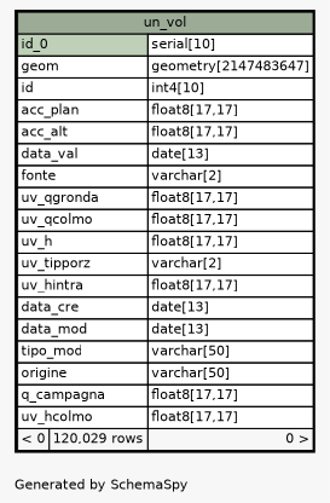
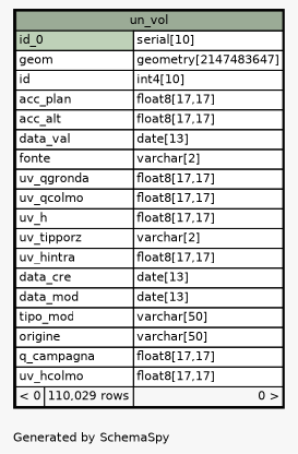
  digraph {
    bgcolor="#f7f7f7"
    fontname=Helvetica
    fontsize=11
    label="\nGenerated by SchemaSpy"
    labeljust=l
    nodesep=0.18
    rankdir=TB
    ranksep=0.46
-   n1 [fontname=Helvetica fontsize=11 label=<     <TABLE BORDER="2" CELLBORDER="1" CELLSPACING="0" BGCOLOR="#ffffff">       <TR><TD COLSPAN="3" BGCOLOR="#9bab96" ALIGN="CENTER">un_vol</TD></TR>       <TR><TD PORT="id_0" COLSPAN="2" BGCOLOR="#bed1b8" ALIGN="LEFT">id_0</TD><TD PORT="id_0.type" ALIGN="LEFT">serial[10]</TD></TR>       <TR><TD PORT="geom" COLSPAN="2" ALIGN="LEFT">geom</TD><TD PORT="geom.type" ALIGN="LEFT">geometry[2147483647]</TD></TR>       <TR><TD PORT="id" COLSPAN="2" ALIGN="LEFT">id</TD><TD PORT="id.type" ALIGN="LEFT">int4[10]</TD></TR>       <TR><TD PORT="acc_plan" COLSPAN="2" ALIGN="LEFT">acc_plan</TD><TD PORT="acc_plan.type" ALIGN="LEFT">float8[17,17]</TD></TR>       <TR><TD PORT="acc_alt" COLSPAN="2" ALIGN="LEFT">acc_alt</TD><TD PORT="acc_alt.type" ALIGN="LEFT">float8[17,17]</TD></TR>       <TR><TD PORT="data_val" COLSPAN="2" ALIGN="LEFT">data_val</TD><TD PORT="data_val.type" ALIGN="LEFT">date[13]</TD></TR>       <TR><TD PORT="fonte" COLSPAN="2" ALIGN="LEFT">fonte</TD><TD PORT="fonte.type" ALIGN="LEFT">varchar[2]</TD></TR>       <TR><TD PORT="uv_qgronda" COLSPAN="2" ALIGN="LEFT">uv_qgronda</TD><TD PORT="uv_qgronda.type" ALIGN="LEFT">float8[17,17]</TD></TR>       <TR><TD PORT="uv_qcolmo" COLSPAN="2" ALIGN="LEFT">uv_qcolmo</TD><TD PORT="uv_qcolmo.type" ALIGN="LEFT">float8[17,17]</TD></TR>       <TR><TD PORT="uv_h" COLSPAN="2" ALIGN="LEFT">uv_h</TD><TD PORT="uv_h.type" ALIGN="LEFT">float8[17,17]</TD></TR>       <TR><TD PORT="uv_tipporz" COLSPAN="2" ALIGN="LEFT">uv_tipporz</TD><TD PORT="uv_tipporz.type" ALIGN="LEFT">varchar[2]</TD></TR>       <TR><TD PORT="uv_hintra" COLSPAN="2" ALIGN="LEFT">uv_hintra</TD><TD PORT="uv_hintra.type" ALIGN="LEFT">float8[17,17]</TD></TR>       <TR><TD PORT="data_cre" COLSPAN="2" ALIGN="LEFT">data_cre</TD><TD PORT="data_cre.type" ALIGN="LEFT">date[13]</TD></TR>       <TR><TD PORT="data_mod" COLSPAN="2" ALIGN="LEFT">data_mod</TD><TD PORT="data_mod.type" ALIGN="LEFT">date[13]</TD></TR>       <TR><TD PORT="tipo_mod" COLSPAN="2" ALIGN="LEFT">tipo_mod</TD><TD PORT="tipo_mod.type" ALIGN="LEFT">varchar[50]</TD></TR>       <TR><TD PORT="origine" COLSPAN="2" ALIGN="LEFT">origine</TD><TD PORT="origine.type" ALIGN="LEFT">varchar[50]</TD></TR>       <TR><TD PORT="q_campagna" COLSPAN="2" ALIGN="LEFT">q_campagna</TD><TD PORT="q_campagna.type" ALIGN="LEFT">float8[17,17]</TD></TR>       <TR><TD PORT="uv_hcolmo" COLSPAN="2" ALIGN="LEFT">uv_hcolmo</TD><TD PORT="uv_hcolmo.type" ALIGN="LEFT">float8[17,17]</TD></TR>       <TR><TD ALIGN="LEFT" BGCOLOR="#f7f7f7">&lt; 0</TD><TD ALIGN="RIGHT" BGCOLOR="#f7f7f7">120,029 rows</TD><TD ALIGN="RIGHT" BGCOLOR="#f7f7f7">0 &gt;</TD></TR>     </TABLE>> shape=plaintext]
+   n1 [fontname=Helvetica fontsize=11 label=<     <TABLE BORDER="2" CELLBORDER="1" CELLSPACING="0" BGCOLOR="#ffffff">       <TR><TD COLSPAN="3" BGCOLOR="#9bab96" ALIGN="CENTER">un_vol</TD></TR>       <TR><TD PORT="id_0" COLSPAN="2" BGCOLOR="#bed1b8" ALIGN="LEFT">id_0</TD><TD PORT="id_0.type" ALIGN="LEFT">serial[10]</TD></TR>       <TR><TD PORT="geom" COLSPAN="2" ALIGN="LEFT">geom</TD><TD PORT="geom.type" ALIGN="LEFT">geometry[2147483647]</TD></TR>       <TR><TD PORT="id" COLSPAN="2" ALIGN="LEFT">id</TD><TD PORT="id.type" ALIGN="LEFT">int4[10]</TD></TR>       <TR><TD PORT="acc_plan" COLSPAN="2" ALIGN="LEFT">acc_plan</TD><TD PORT="acc_plan.type" ALIGN="LEFT">float8[17,17]</TD></TR>       <TR><TD PORT="acc_alt" COLSPAN="2" ALIGN="LEFT">acc_alt</TD><TD PORT="acc_alt.type" ALIGN="LEFT">float8[17,17]</TD></TR>       <TR><TD PORT="data_val" COLSPAN="2" ALIGN="LEFT">data_val</TD><TD PORT="data_val.type" ALIGN="LEFT">date[13]</TD></TR>       <TR><TD PORT="fonte" COLSPAN="2" ALIGN="LEFT">fonte</TD><TD PORT="fonte.type" ALIGN="LEFT">varchar[2]</TD></TR>       <TR><TD PORT="uv_qgronda" COLSPAN="2" ALIGN="LEFT">uv_qgronda</TD><TD PORT="uv_qgronda.type" ALIGN="LEFT">float8[17,17]</TD></TR>       <TR><TD PORT="uv_qcolmo" COLSPAN="2" ALIGN="LEFT">uv_qcolmo</TD><TD PORT="uv_qcolmo.type" ALIGN="LEFT">float8[17,17]</TD></TR>       <TR><TD PORT="uv_h" COLSPAN="2" ALIGN="LEFT">uv_h</TD><TD PORT="uv_h.type" ALIGN="LEFT">float8[17,17]</TD></TR>       <TR><TD PORT="uv_tipporz" COLSPAN="2" ALIGN="LEFT">uv_tipporz</TD><TD PORT="uv_tipporz.type" ALIGN="LEFT">varchar[2]</TD></TR>       <TR><TD PORT="uv_hintra" COLSPAN="2" ALIGN="LEFT">uv_hintra</TD><TD PORT="uv_hintra.type" ALIGN="LEFT">float8[17,17]</TD></TR>       <TR><TD PORT="data_cre" COLSPAN="2" ALIGN="LEFT">data_cre</TD><TD PORT="data_cre.type" ALIGN="LEFT">date[13]</TD></TR>       <TR><TD PORT="data_mod" COLSPAN="2" ALIGN="LEFT">data_mod</TD><TD PORT="data_mod.type" ALIGN="LEFT">date[13]</TD></TR>       <TR><TD PORT="tipo_mod" COLSPAN="2" ALIGN="LEFT">tipo_mod</TD><TD PORT="tipo_mod.type" ALIGN="LEFT">varchar[50]</TD></TR>       <TR><TD PORT="origine" COLSPAN="2" ALIGN="LEFT">origine</TD><TD PORT="origine.type" ALIGN="LEFT">varchar[50]</TD></TR>       <TR><TD PORT="q_campagna" COLSPAN="2" ALIGN="LEFT">q_campagna</TD><TD PORT="q_campagna.type" ALIGN="LEFT">float8[17,17]</TD></TR>       <TR><TD PORT="uv_hcolmo" COLSPAN="2" ALIGN="LEFT">uv_hcolmo</TD><TD PORT="uv_hcolmo.type" ALIGN="LEFT">float8[17,17]</TD></TR>       <TR><TD ALIGN="LEFT" BGCOLOR="#f7f7f7">&lt; 0</TD><TD ALIGN="RIGHT" BGCOLOR="#f7f7f7">110,029 rows</TD><TD ALIGN="RIGHT" BGCOLOR="#f7f7f7">0 &gt;</TD></TR>     </TABLE>> shape=plaintext]
  }
